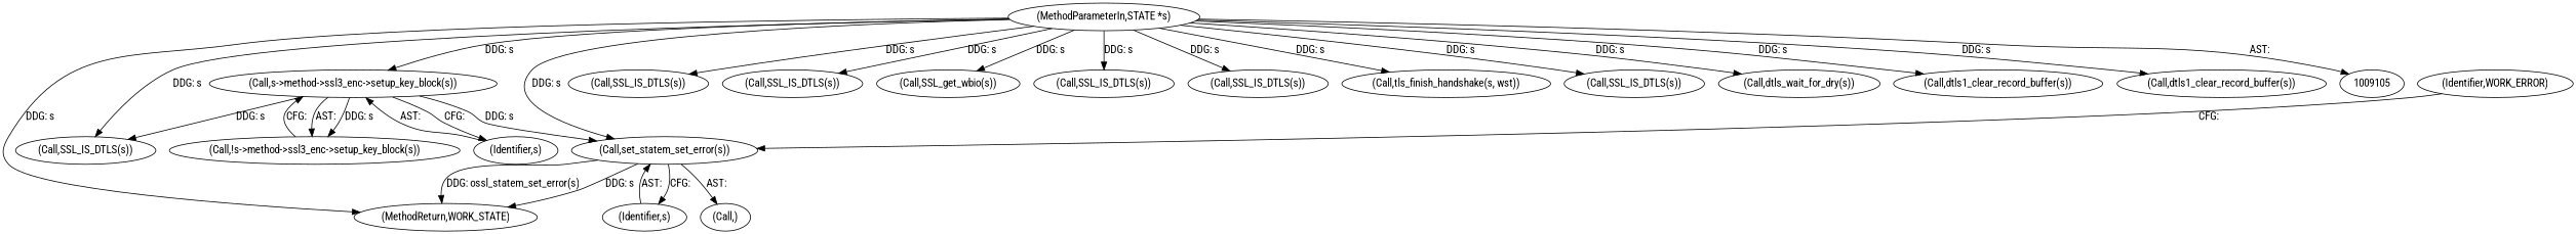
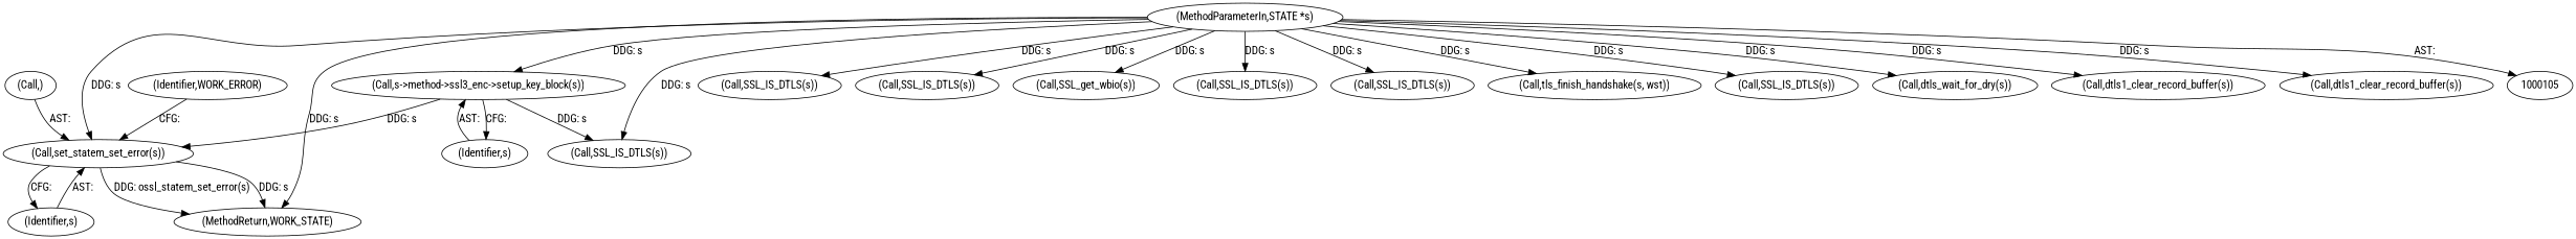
  digraph {
    fontname="Roboto Condensed"
    node [fontname="Roboto Condensed"]
    edge [fontname="Roboto Condensed"]
    n1 [label="(Call,set_statem_set_error(s))"]
    n2 [label="(Identifier,s)"]
    n3 [label="(MethodReturn,WORK_STATE)"]
    n4 [label="(Call,)"]
    n5 [label="(Call,s->method->ssl3_enc->setup_key_block(s))"]
    n6 [label="(Identifier,s)"]
-   n7 [label="(Call,!s->method->ssl3_enc->setup_key_block(s))"]
    n8 [label="(Call,SSL_IS_DTLS(s))"]
    n9 [label="(MethodParameterIn,STATE *s)"]
    n10 [label="(Call,SSL_IS_DTLS(s))"]
    n11 [label="(Call,SSL_IS_DTLS(s))"]
    n12 [label="(Call,SSL_get_wbio(s))"]
    n13 [label="(Call,SSL_IS_DTLS(s))"]
    n14 [label="(Call,SSL_IS_DTLS(s))"]
    n15 [label="(Call,tls_finish_handshake(s, wst))"]
    n16 [label="(Call,SSL_IS_DTLS(s))"]
    n17 [label="(Call,dtls_wait_for_dry(s))"]
    n18 [label="(Call,dtls1_clear_record_buffer(s))"]
    n19 [label="(Call,dtls1_clear_record_buffer(s))"]
-   1000105 [label=1009105]
+   1000105
    n21 [label="(Identifier,WORK_ERROR)"]
    n1 -> n2 [label="CFG: "]
    n1 -> n3 [label="DDG: ossl_statem_set_error(s)"]
    n1 -> n3 [label="DDG: s"]
-   n1 -> n4 [label="AST: "]
+   n4 -> n1 [label="AST: "]
    n2 -> n1 [label="AST: "]
    n5 -> n1 [label="DDG: s"]
    n5 -> n6 [label="CFG: "]
-   n5 -> n7 [label="AST: "]
-   n5 -> n7 [label="DDG: s"]
    n5 -> n8 [label="DDG: s"]
    n6 -> n5 [label="AST: "]
-   n7 -> n5 [label="CFG: "]
    n9 -> n1 [label="DDG: s"]
    n9 -> n3 [label="DDG: s"]
    n9 -> n5 [label="DDG: s"]
    n9 -> n8 [label="DDG: s"]
    n9 -> n10 [label="DDG: s"]
    n9 -> n11 [label="DDG: s"]
    n9 -> n12 [label="DDG: s"]
    n9 -> n13 [label="DDG: s"]
    n9 -> n14 [label="DDG: s"]
    n9 -> n15 [label="DDG: s"]
    n9 -> n16 [label="DDG: s"]
    n9 -> n17 [label="DDG: s"]
    n9 -> n18 [label="DDG: s"]
    n9 -> n19 [label="DDG: s"]
    n9 -> 1000105 [label="AST: "]
    n21 -> n1 [label="CFG: "]
  }
